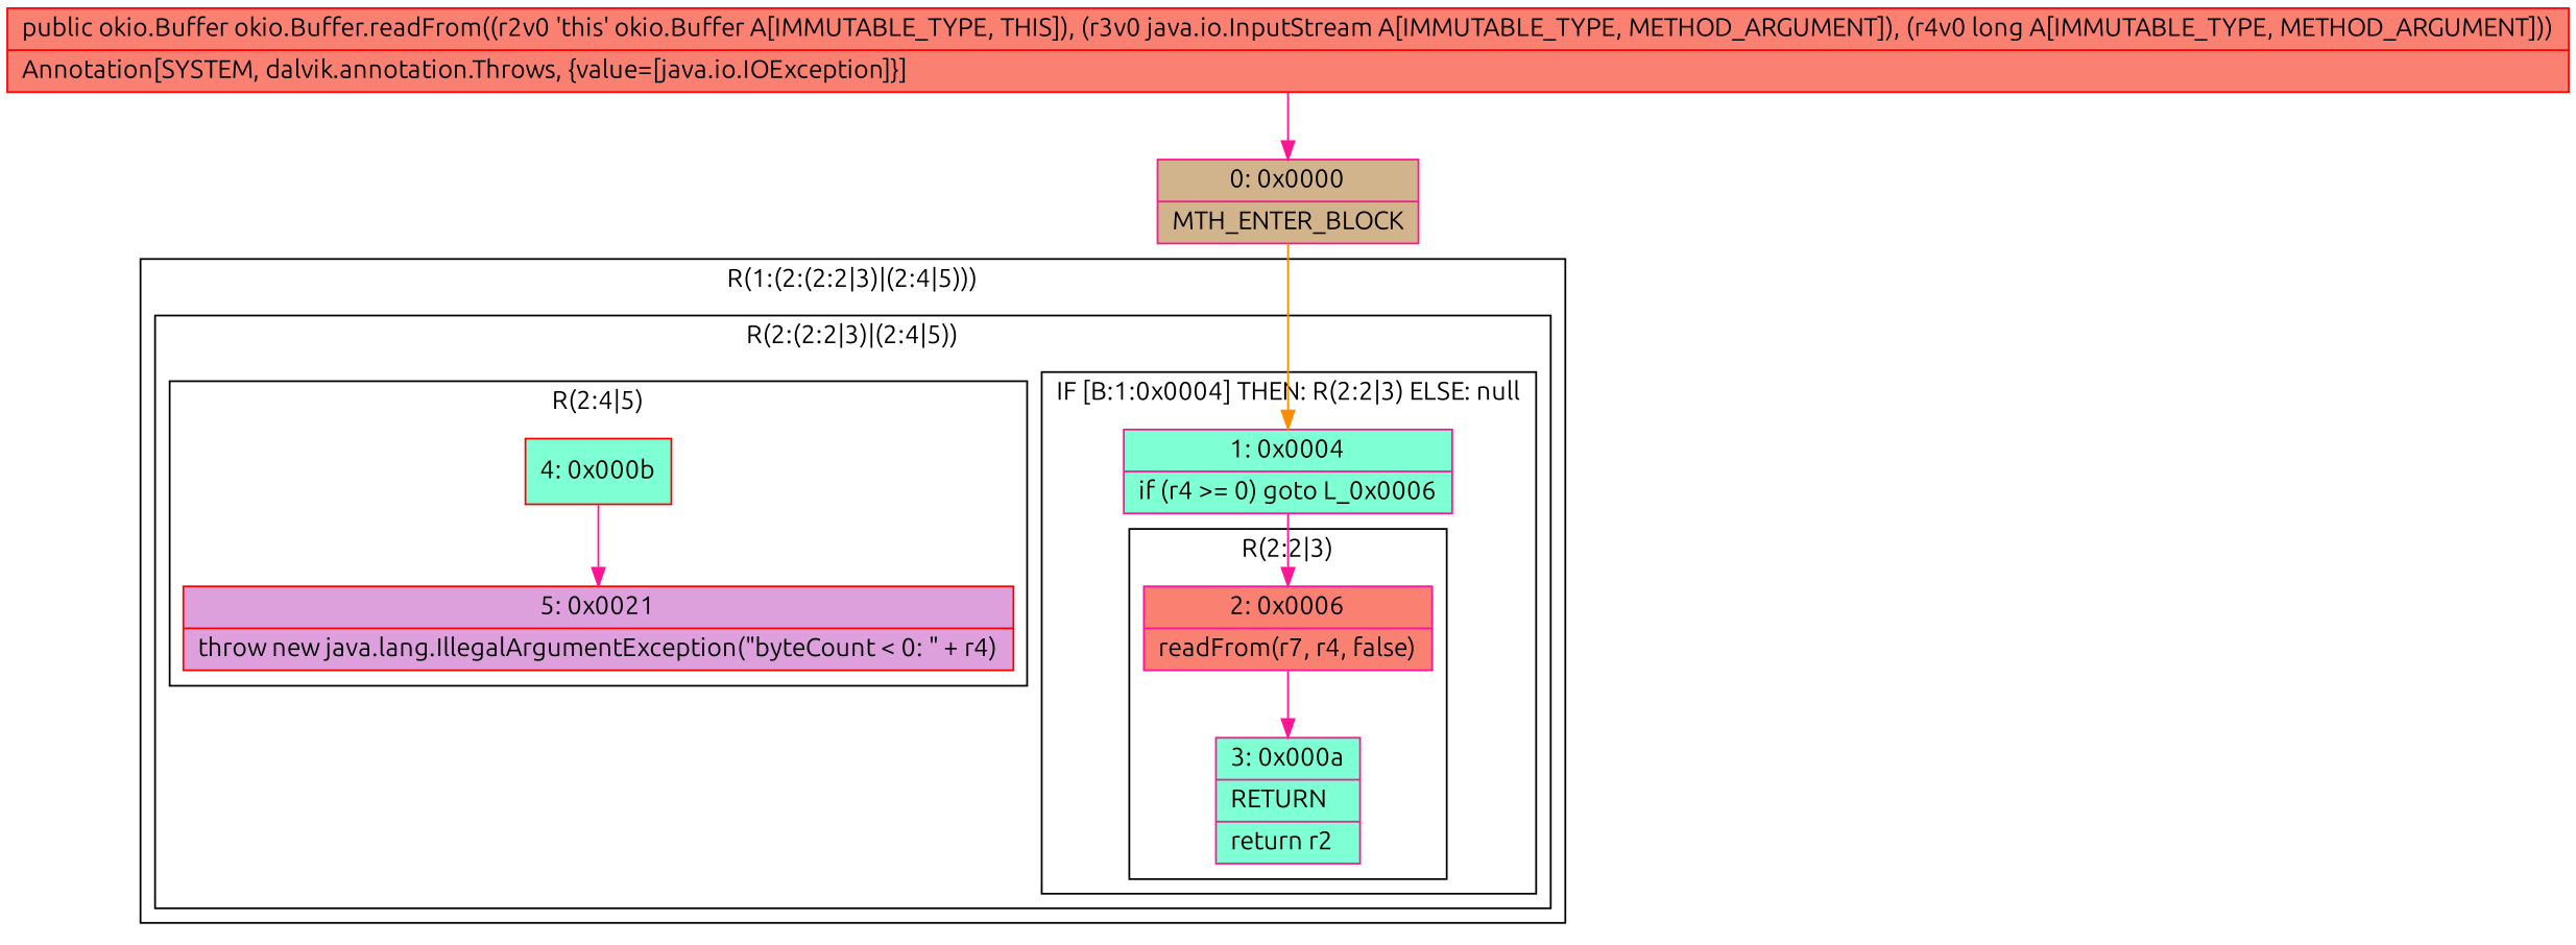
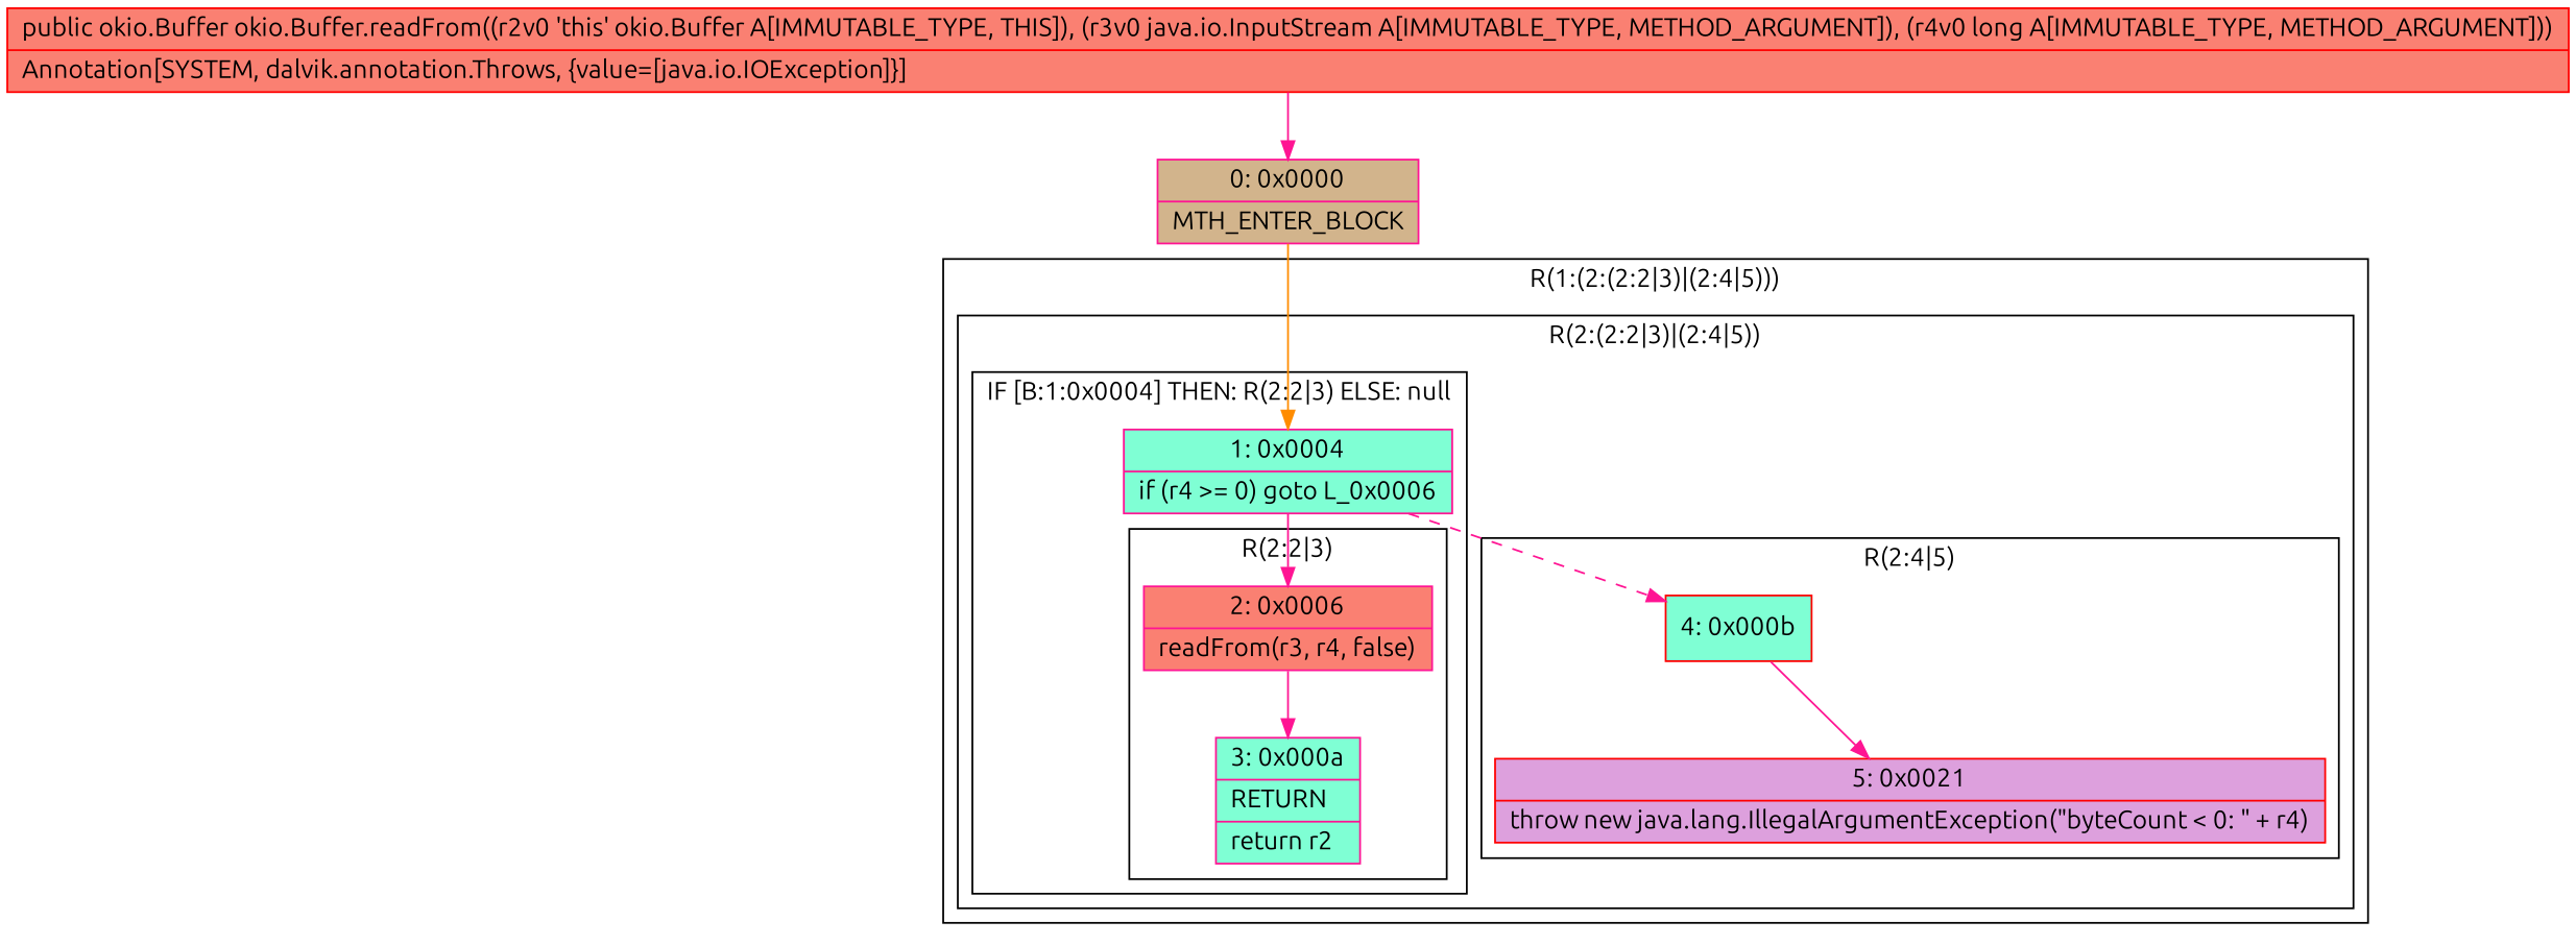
  digraph {
    fontname=Ubuntu
    node [color=deeppink fillcolor=aquamarine fontname=Ubuntu shape=record style=filled]
    edge [color=deeppink fontname=Ubuntu style=solid]
-   n1 [fillcolor=salmon label="{2\:\ 0x0006|readFrom(r7, r4, false)\l}"]
+   n1 [fillcolor=salmon label="{2\:\ 0x0006|readFrom(r3, r4, false)\l}"]
    n2 [label="{3\:\ 0x000a|RETURN\l|return r2\l}"]
    n3 [label="{1\:\ 0x0004|if (r4 \>= 0) goto L_0x0006\l}"]
    n4 [color=red label="{4\:\ 0x000b}"]
    n5 [color=red fillcolor=plum label="{5\:\ 0x0021|throw new java.lang.IllegalArgumentException(\"byteCount \< 0: \" + r4)\l}"]
    n6 [fillcolor=tan label="{0\:\ 0x0000|MTH_ENTER_BLOCK\l}"]
    n7 [color=red fillcolor=salmon label="{public okio.Buffer okio.Buffer.readFrom((r2v0 'this' okio.Buffer A[IMMUTABLE_TYPE, THIS]), (r3v0 java.io.InputStream A[IMMUTABLE_TYPE, METHOD_ARGUMENT]), (r4v0 long A[IMMUTABLE_TYPE, METHOD_ARGUMENT]))  | Annotation[SYSTEM, dalvik.annotation.Throws, \{value=[java.io.IOException]\}]\l}"]
    subgraph cluster_1 {
      label="R(1:(2:(2:2|3)|(2:4|5)))"
      subgraph cluster_2 {
        label="R(2:(2:2|3)|(2:4|5))"
        subgraph cluster_3 {
          label="IF [B:1:0x0004] THEN: R(2:2|3) ELSE: null"
          n3
          subgraph cluster_4 {
            label="R(2:2|3)"
            n1
            n2
          }
        }
        subgraph cluster_5 {
          label="R(2:4|5)"
          n4
          n5
        }
      }
    }
    n1 -> n2
    n3 -> n1
+   n3 -> n4 [style=dashed]
    n4 -> n5
    n6 -> n3 [color=darkorange]
    n7 -> n6
  }
